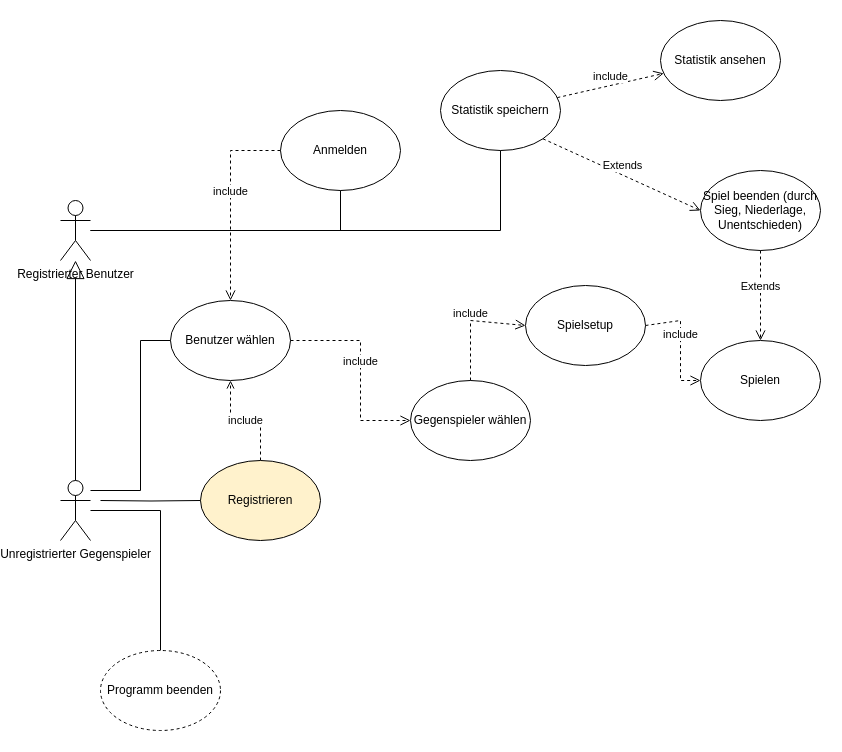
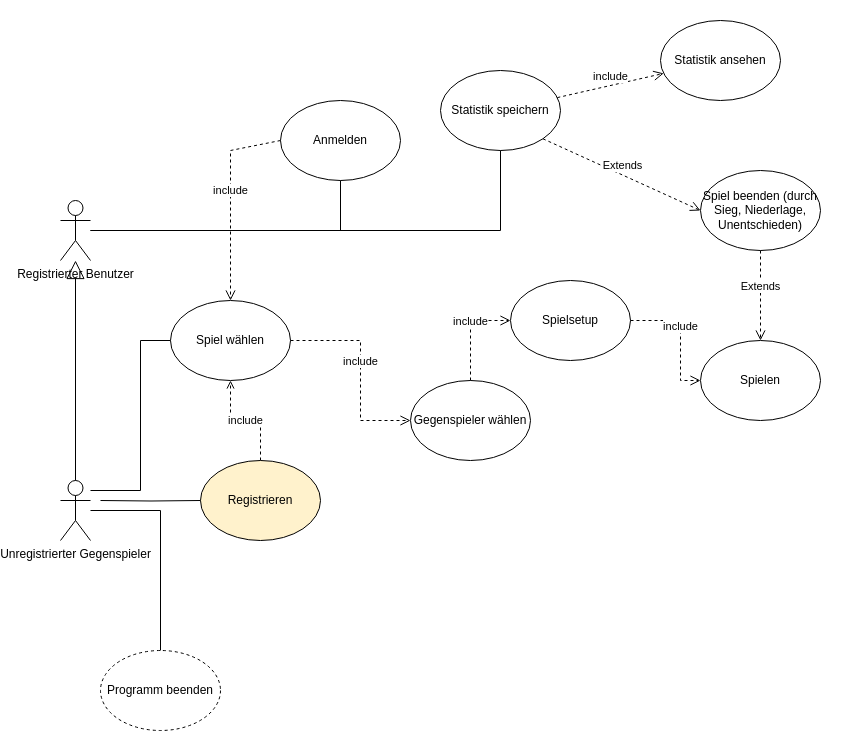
  <mxCell id="0" />
  <mxCell id="1" parent="0" />
- <mxCell id="2" value="Benutzer wählen" style="ellipse;whiteSpace=wrap;html=1;" vertex="1" parent="1"><mxGeometry x="130" y="300" width="120" height="80" as="geometry" /></mxCell>
+ <mxCell id="2" value="Spiel wählen" style="ellipse;whiteSpace=wrap;html=1;" vertex="1" parent="1"><mxGeometry x="130" y="300" width="120" height="80" as="geometry" /></mxCell>
  <mxCell id="3" value="Spielen" style="ellipse;whiteSpace=wrap;html=1;" vertex="1" parent="1"><mxGeometry x="660" y="340" width="120" height="80" as="geometry" /></mxCell>
  <mxCell id="4" value="Statistik speichern" style="ellipse;whiteSpace=wrap;html=1;" vertex="1" parent="1"><mxGeometry x="400" y="70" width="120" height="80" as="geometry" /></mxCell>
  <mxCell id="5" value="Statistik ansehen" style="ellipse;whiteSpace=wrap;html=1;" vertex="1" parent="1"><mxGeometry x="620" y="20" width="120" height="80" as="geometry" /></mxCell>
  <mxCell id="6" value="Gegenspieler wählen" style="ellipse;whiteSpace=wrap;html=1;" vertex="1" parent="1"><mxGeometry x="370" y="380" width="120" height="80" as="geometry" /></mxCell>
  <mxCell id="7" value="include" style="edgeStyle=orthogonalEdgeStyle;rounded=0;orthogonalLoop=1;jettySize=auto;html=1;entryX=0.5;entryY=1;entryDx=0;entryDy=0;endArrow=open;endFill=0;dashed=1;" edge="1" parent="1" source="8" target="2"><mxGeometry relative="1" as="geometry" /></mxCell>
  <mxCell id="8" value="Registrieren" style="ellipse;whiteSpace=wrap;html=1;fillColor=#fff2cc;" vertex="1" parent="1"><mxGeometry x="160" y="460" width="120" height="80" as="geometry" /></mxCell>
- <mxCell id="9" value="Anmelden" style="ellipse;whiteSpace=wrap;html=1;" vertex="1" parent="1"><mxGeometry x="240" y="110" width="120" height="80" as="geometry" /></mxCell>
+ <mxCell id="9" value="Anmelden" style="ellipse;whiteSpace=wrap;html=1;" vertex="1" parent="1"><mxGeometry x="240" y="100" width="120" height="80" as="geometry" /></mxCell>
  <mxCell id="10" value="Spiel beenden (durch Sieg, Niederlage, Unentschieden)" style="ellipse;whiteSpace=wrap;html=1;" vertex="1" parent="1"><mxGeometry x="660" y="170" width="120" height="80" as="geometry" /></mxCell>
  <mxCell id="11" value="Programm beenden" style="ellipse;whiteSpace=wrap;html=1;dashed=1;" vertex="1" parent="1"><mxGeometry x="60" y="650" width="120" height="80" as="geometry" /></mxCell>
- <mxCell id="12" value="&lt;div&gt;Spielsetup&lt;/div&gt;" style="ellipse;whiteSpace=wrap;html=1;" vertex="1" parent="1"><mxGeometry x="485" y="285" width="120" height="80" as="geometry" /></mxCell>
+ <mxCell id="12" value="&lt;div&gt;Spielsetup&lt;/div&gt;" style="ellipse;whiteSpace=wrap;html=1;" vertex="1" parent="1"><mxGeometry x="470" y="280" width="120" height="80" as="geometry" /></mxCell>
  <mxCell id="13" style="edgeStyle=orthogonalEdgeStyle;rounded=0;orthogonalLoop=1;jettySize=auto;html=1;entryX=0.5;entryY=1;entryDx=0;entryDy=0;endArrow=none;endFill=0;" edge="1" parent="1" source="15" target="9"><mxGeometry relative="1" as="geometry" /></mxCell>
  <mxCell id="14" style="edgeStyle=orthogonalEdgeStyle;rounded=0;orthogonalLoop=1;jettySize=auto;html=1;endArrow=none;endFill=0;" edge="1" parent="1" source="15" target="4"><mxGeometry relative="1" as="geometry" /></mxCell>
  <mxCell id="15" value="Registrierter Benutzer" style="shape=umlActor;verticalLabelPosition=bottom;verticalAlign=top;html=1;outlineConnect=0;" vertex="1" parent="1"><mxGeometry x="20" y="200" width="30" height="60" as="geometry" /></mxCell>
  <mxCell id="16" style="edgeStyle=orthogonalEdgeStyle;rounded=0;orthogonalLoop=1;jettySize=auto;html=1;endArrow=none;endFill=0;" edge="1" parent="1" source="19" target="11"><mxGeometry relative="1" as="geometry" /></mxCell>
  <mxCell id="17" style="edgeStyle=orthogonalEdgeStyle;rounded=0;orthogonalLoop=1;jettySize=auto;html=1;entryX=0;entryY=0.5;entryDx=0;entryDy=0;endArrow=none;endFill=0;" edge="1" parent="1" source="19" target="2"><mxGeometry relative="1" as="geometry"><Array as="points"><mxPoint x="100" y="490" /><mxPoint x="100" y="340" /></Array></mxGeometry></mxCell>
  <mxCell id="18" style="edgeStyle=orthogonalEdgeStyle;rounded=0;orthogonalLoop=1;jettySize=auto;html=1;endArrow=none;endFill=0;" edge="1" parent="1" target="8"><mxGeometry relative="1" as="geometry"><mxPoint x="60" y="500" as="sourcePoint" /></mxGeometry></mxCell>
  <mxCell id="19" value="Unregistrierter Gegenspieler" style="shape=umlActor;verticalLabelPosition=bottom;verticalAlign=top;html=1;outlineConnect=0;" vertex="1" parent="1"><mxGeometry x="20" y="480" width="30" height="60" as="geometry" /></mxCell>
  <mxCell id="20" value="" style="endArrow=block;endSize=16;endFill=0;html=1;rounded=0;" edge="1" parent="1" source="19" target="15"><mxGeometry x="0.091" y="25" width="160" relative="1" as="geometry"><mxPoint x="70" y="420" as="sourcePoint" /><mxPoint x="35" y="330" as="targetPoint" /><mxPoint as="offset" /></mxGeometry></mxCell>
  <mxCell id="21" value="include" style="html=1;verticalAlign=bottom;endArrow=open;dashed=1;endSize=8;rounded=0;" edge="1" parent="1" source="4" target="5"><mxGeometry relative="1" as="geometry"><mxPoint x="670" y="100" as="sourcePoint" /><mxPoint x="590" y="100" as="targetPoint" /></mxGeometry></mxCell>
  <mxCell id="22" value="&lt;div&gt;Extends&lt;/div&gt;" style="html=1;verticalAlign=bottom;endArrow=open;dashed=1;endSize=8;rounded=0;entryX=0;entryY=0.5;entryDx=0;entryDy=0;exitX=1;exitY=1;exitDx=0;exitDy=0;" edge="1" parent="1" source="4" target="10"><mxGeometry relative="1" as="geometry"><mxPoint x="530" y="210" as="sourcePoint" /><mxPoint x="616.409" y="299.997" as="targetPoint" /></mxGeometry></mxCell>
  <mxCell id="23" value="&lt;div&gt;Extends&lt;/div&gt;" style="html=1;verticalAlign=bottom;endArrow=open;dashed=1;endSize=8;rounded=0;exitX=0.5;exitY=1;exitDx=0;exitDy=0;entryX=0.5;entryY=0;entryDx=0;entryDy=0;" edge="1" parent="1" source="10" target="3"><mxGeometry relative="1" as="geometry"><mxPoint x="529.996" y="238.284" as="sourcePoint" /><mxPoint x="700" y="340" as="targetPoint" /></mxGeometry></mxCell>
  <mxCell id="24" value="include" style="html=1;verticalAlign=bottom;endArrow=open;dashed=1;endSize=8;rounded=0;exitX=1;exitY=0.5;exitDx=0;exitDy=0;entryX=0;entryY=0.5;entryDx=0;entryDy=0;" edge="1" parent="1" source="2" target="6"><mxGeometry relative="1" as="geometry"><mxPoint x="369.998" y="419.997" as="sourcePoint" /><mxPoint x="476.409" y="395.797" as="targetPoint" /><Array as="points"><mxPoint x="320" y="340" /><mxPoint x="320" y="420" /></Array></mxGeometry></mxCell>
  <mxCell id="25" value="include" style="html=1;verticalAlign=bottom;endArrow=open;dashed=1;endSize=8;rounded=0;exitX=0.5;exitY=0;exitDx=0;exitDy=0;entryX=0;entryY=0.5;entryDx=0;entryDy=0;" edge="1" parent="1" source="6" target="12"><mxGeometry relative="1" as="geometry"><mxPoint x="295" y="270" as="sourcePoint" /><mxPoint x="415" y="370" as="targetPoint" /><Array as="points"><mxPoint x="430" y="320" /></Array></mxGeometry></mxCell>
  <mxCell id="26" value="include" style="html=1;verticalAlign=bottom;endArrow=open;dashed=1;endSize=8;rounded=0;exitX=1;exitY=0.5;exitDx=0;exitDy=0;entryX=0;entryY=0.5;entryDx=0;entryDy=0;" edge="1" parent="1" source="12" target="3"><mxGeometry relative="1" as="geometry"><mxPoint x="530" y="450" as="sourcePoint" /><mxPoint x="630" y="410" as="targetPoint" /><Array as="points"><mxPoint x="640" y="320" /><mxPoint x="640" y="380" /></Array></mxGeometry></mxCell>
  <mxCell id="27" value="include" style="html=1;verticalAlign=bottom;endArrow=open;dashed=1;endSize=8;rounded=0;exitX=0;exitY=0.5;exitDx=0;exitDy=0;entryX=0.5;entryY=0;entryDx=0;entryDy=0;" edge="1" parent="1" source="9" target="2"><mxGeometry relative="1" as="geometry"><mxPoint x="220" y="270" as="sourcePoint" /><mxPoint x="260" y="210" as="targetPoint" /><Array as="points"><mxPoint x="190" y="150" /></Array></mxGeometry></mxCell>
